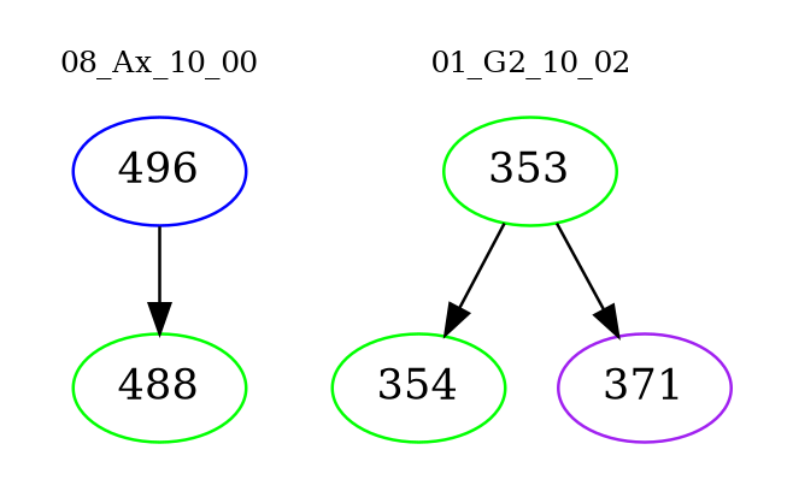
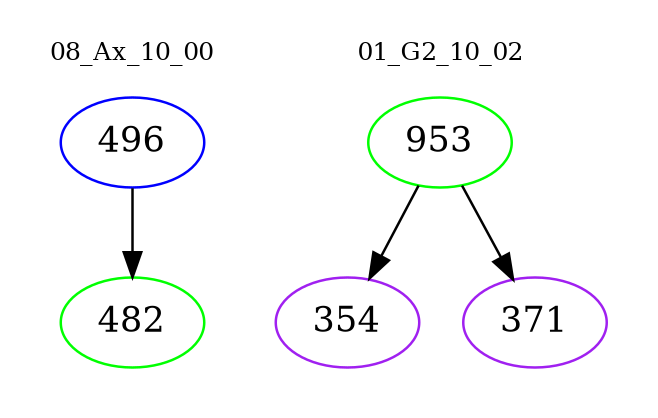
  digraph {
    node [color=green]
    edge [color=black]
    n1 [color=blue label=496]
-   n2 [label=488]
-   n3 [label=354]
-   n4 [label=353]
+   n2 [label=482]
+   n3 [color=purple label=354]
+   n4 [label=953]
    n5 [color=purple label=371]
    subgraph cluster_1 {
      color=white
      fontsize=10
      label="08_Ax_10_00"
      n1
      n2
    }
    subgraph cluster_2 {
      color=white
      fontsize=10
      label="01_G2_10_02"
      n3
      n4
      n5
    }
    n1 -> n2
    n4 -> n3
    n4 -> n5
  }
